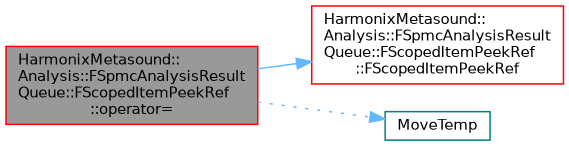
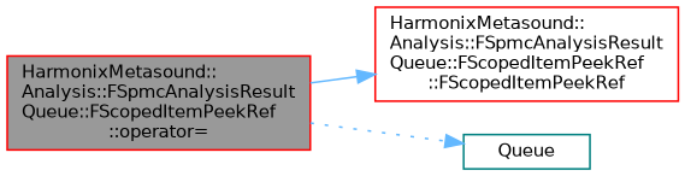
  digraph {
    rankdir=LR
    node [color=red fillcolor=white fontname=Helvetica fontsize=10 shape=box style=filled]
    edge [color=steelblue1 fontname=Helvetica fontsize=10 labelfontname=Helvetica labelfontsize=10 arrowhead=normal]
    n1 [fillcolor=grey60 fontcolor=black height=0.2 label="HarmonixMetasound::\lAnalysis::FSpmcAnalysisResult\lQueue::FScopedItemPeekRef\l::operator=" width=0.4]
    n2 [height=0.2 label="HarmonixMetasound::\lAnalysis::FSpmcAnalysisResult\lQueue::FScopedItemPeekRef\l::FScopedItemPeekRef" width=0.4]
-   n3 [color=teal height=0.2 label=MoveTemp width=0.4]
+   n3 [color=teal height=0.2 label=Queue width=0.4]
    n1 -> n2 [style=solid]
    n1 -> n3 [style=dotted]
  }
